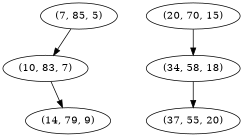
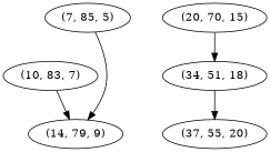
  digraph {
    "(7, 85, 5)"
    "(10, 83, 7)"
    "(14, 79, 9)"
    "(20, 70, 15)"
-   "(34, 58, 18)"
+   "(34, 58, 18)" [label="(34, 51, 18)"]
    "(37, 55, 20)"
-   "(7, 85, 5)" -> "(10, 83, 7)"
+   "(7, 85, 5)" -> "(14, 79, 9)"
    "(10, 83, 7)" -> "(14, 79, 9)"
    "(20, 70, 15)" -> "(34, 58, 18)"
    "(34, 58, 18)" -> "(37, 55, 20)"
  }
